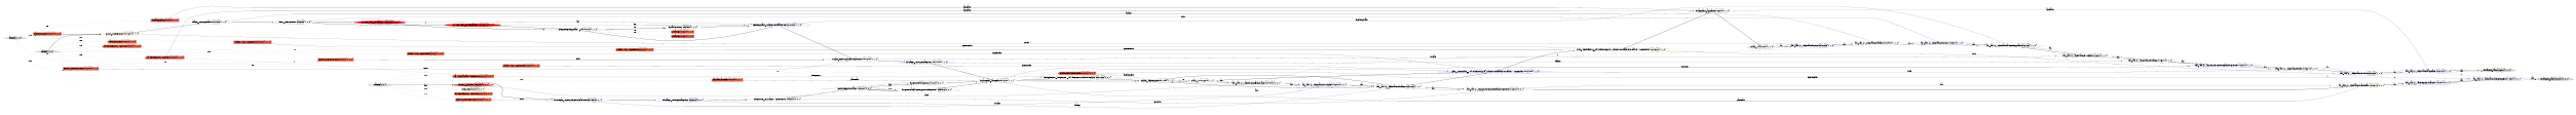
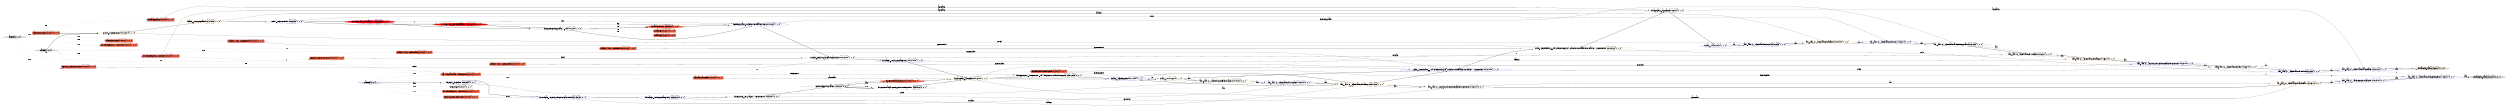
  digraph {
    rankdir=LR
    node [color=gray40 fillcolor=white shape=ellipse style=filled]
    edge [arrowhead=box style=bold]
    n1 [color=darkorange fillcolor=tomato label="List<RemoteRepository> repositories@@@2@@@['1', '0', '0']" shape=box]
    n2 [label="hash = hash * 31 + Objects.hashCode(collect)@@@35@@@['1', '1', '0']"]
    n3 [color=darkorange label="hash = hash * 31 + Objects.hashCode(parentRealm)@@@23@@@['0', '0', '1']"]
    n4 [color=blue label="hash = hash * 31 + Objects.hashCode(resolve)@@@36@@@['1', '1', '0']"]
    n5 [color=blue label="hash = hash * 31 + this.foreignImports.hashCode()@@@24@@@['0', '0', '1']"]
    n6 [color=blue label="hash = hash * 31 + Objects.hashCode(aggregating)@@@37@@@['1', '1', '0']"]
    n7 [color=darkorange fillcolor=tomato label="RepositorySystemSession session@@@2@@@['1', '0', '0']" shape=box]
    n8 [label="workspace = RepositoryUtils.getWorkspace(session)@@@13@@@['1', '1', '0']"]
    n9 [label="hash = hash * 31 + Objects.hashCode(workspace)@@@32@@@['1', '1', '0']"]
    n10 [color=blue label="this.localRepo = session.getLocalRepository()@@@14@@@['1', '1', '0']"]
    n11 [color=blue label="dependencyArtifacts = Collections.unmodifiableSet(deps)@@@12@@@['1', '1', '0']"]
    n12 [label="hash = hash * 31 + Objects.hashCode(dependencyArtifacts)@@@31@@@['1', '1', '0']"]
    n13 [color=darkorange label="int hash = 17@@@18@@@['1', '1', '1']"]
    n14 [color=blue label="this.filter = dependencyFilter@@@17@@@['1', '1', '1']"]
    n15 [color=blue label="collect = scopesToCollect == null? Collections.emptySet(): Collections.unmodifiableSet(new HashSet<>(scopesToCollect))@@@24@@@['1', '1', '0']"]
    n16 [color=darkorange label="hash = hash * 31 + CacheUtils.pluginHashCode(plugin)@@@19@@@['0', '0', '1']"]
    n17 [color=darkorange label="hash = hash * 31 + Objects.hashCode(localRepo)@@@21@@@['1', '1', '1']"]
    n18 [color=darkorange label="resolve = scopesToResolve == null? Collections.emptySet(): Collections.unmodifiableSet(new HashSet<>(scopesToResolve))@@@25@@@['1', '1', '0']"]
    n19 [color=blue label="hash = hash * 31 + Objects.hashCode(workspace)@@@20@@@['0', '0', '1']"]
    n20 [color=darkorange fillcolor=lightgray label="this.hashCode = hash@@@38@@@['1', '1', '0']"]
    n21 [color=darkorange fillcolor=tomato label="Artifact dep@@@8@@@['0', '1', '0']" shape=box]
    n22 [label="this.repositories.addAll(repository.getMirroredRepositories())@@@9@@@['0', '0', '1']"]
    n23 [label="repository.isRepositoryManager()@@@8@@@['0', '0', '1']" shape=diamond]
    n24 [color=darkorange label="this.parentRealm = parentRealm@@@15@@@['1', '1', '1']"]
-   n25 [label="this.repositories.add(repository)@@@12@@@['0', '0', '1']"]
+   n25 [fillcolor=tomato label="this.repositories.add(repository)@@@12@@@['0', '0', '1']"]
    n26 [label="this.foreignImports = (foreignImports != null)? foreignImports: Collections.emptyMap()@@@16@@@['0', '0', '1']"]
    n27 [color=blue label="hash = hash * 31 + RepositoryUtils.repositoriesHashCode(repositories)@@@34@@@['1', '1', '0']"]
    n28 [color=blue fillcolor=tomato label="List<RemoteRepository> repositories@@@2@@@['1', '1', '0']" shape=box]
    n29 [fillcolor=tomato label="Map<String,ClassLoader> foreignImports@@@2@@@['0', '0', '1']" shape=box]
    n30 [label="this.aggregating = aggregating@@@26@@@['1', '1', '0']"]
    n31 [color=blue label="int hash = 17@@@27@@@['1', '1', '0']"]
    n32 [color=blue fillcolor=lightgray label="CacheKey['0', '0', '1']" shape=diamond]
    n33 [fillcolor=tomato label="DependencyFilter dependencyFilter@@@2@@@['0', '0', '1']" shape=box]
-   n34 [color=blue fillcolor=tomato label="this.plugin = plugin.clone()@@@3@@@['0', '0', '1']"]
+   n34 [color=blue label="this.plugin = plugin.clone()@@@3@@@['0', '0', '1']"]
    n35 [color=darkorange label="Plugin plugin@@@2@@@['0', '0', '1']" shape=box]
    n36 [color=darkorange fillcolor=tomato label="List<RemoteRepository> repositories@@@2@@@['0', '0', '1']" shape=box]
    n37 [fillcolor=tomato label="RepositorySystemSession session@@@2@@@['0', '0', '1']" shape=box]
    n38 [fillcolor=tomato label="ClassLoader parentRealm@@@2@@@['0', '0', '1']" shape=box]
    n39 [color=blue label="hash = hash * 31 + Objects.hashCode(dependencyFilter)@@@25@@@['0', '0', '1']"]
    n40 [color=blue label="this.workspace = RepositoryUtils.getWorkspace(session)@@@4@@@['0', '0', '1']"]
    n41 [fillcolor=lightgray label="this.hashCode = hash@@@26@@@['0', '0', '1']"]
    n42 [color=darkorange label="hash = hash * 31 + Objects.hashCode(localRepo)@@@33@@@['1', '1', '0']"]
    n43 [color=darkorange label="hash = hash * 31 + Objects.hashCode(artifactId)@@@29@@@['1', '1', '0']"]
    n44 [color=blue label="hash = hash * 31 + Objects.hashCode(version)@@@30@@@['1', '1', '0']"]
    n45 [color=blue fillcolor=tomato label="RepositorySystemSession session@@@2@@@['0', '1', '0']" shape=box]
    n46 [label="hash = hash * 31 + RepositoryUtils.repositoriesHashCode(repositories)@@@22@@@['0', '0', '1']"]
    n47 [fillcolor=lightgray label="CacheKey['1', '0', '0']" shape=diamond]
    n48 [color=darkorange label="groupId = project.getGroupId()@@@3@@@['1', '1', '0']"]
    n49 [color=darkorange fillcolor=tomato label="Collection<String> scopesToResolve@@@2@@@['1', '0', '0']" shape=box]
    n50 [fillcolor=tomato label="Collection<String> scopesToCollect@@@2@@@['1', '0', '0']" shape=box]
    n51 [fillcolor=tomato label="MavenProject project@@@2@@@['1', '0', '0']" shape=box]
    n52 [fillcolor=tomato label="Collection<String> scopesToCollect@@@2@@@['0', '1', '0']" shape=box]
    n53 [color=darkorange label="artifactId = project.getArtifactId()@@@4@@@['1', '1', '0']"]
    n54 [color=blue label="hash = hash * 31 + Objects.hashCode(groupId)@@@28@@@['1', '1', '0']"]
    n55 [fillcolor=lightgray label="CacheKey['0', '1', '0']" shape=diamond]
    n56 [color=blue fillcolor=tomato label="boolean aggregating@@@2@@@['0', '1', '0']" shape=box]
    n57 [color=blue fillcolor=tomato label="Collection<String> scopesToResolve@@@2@@@['0', '1', '0']" shape=box]
    n58 [fillcolor=tomato label="MavenProject project@@@2@@@['0', '1', '0']" shape=box]
    n59 [color=blue fillcolor=tomato label="Artifact dep@@@8@@@['1', '0', '0']" shape=box]
    n60 [color=blue label="this.localRepo = session.getLocalRepository()@@@5@@@['0', '0', '1']"]
    n61 [label="this.repositories = new ArrayList<>(repositories.size())@@@6@@@['0', '0', '1']"]
    n62 [color=blue label="version = project.getVersion()@@@5@@@['1', '1', '0']"]
    n63 [label="project.getDependencyArtifacts() != null@@@7@@@['1', '1', '0']" shape=diamond]
-   n64 [label="deps.add(dep.toString())@@@9@@@['1', '1', '0']"]
+   n64 [fillcolor=tomato label="deps.add(dep.toString())@@@9@@@['1', '1', '0']"]
    n65 [color=blue fillcolor=red label="Set<String> deps = new HashSet<>()@@@6@@@['1', '0', '0']"]
    n66 [color=darkorange fillcolor=red label="Set<String> deps = new LinkedHashSet<>()@@@6@@@['0', '1', '0']"]
    n2 -> n3 [label=0 style=dashed]
    n2 -> n4 [arrowhead=dot label=hash style=solid]
    n2 -> n4 [arrowhead=dot]
    n3 -> n5
    n3 -> n5 [arrowhead=dot label=hash style=solid]
    n4 -> n5 [arrowhead=tee label=0 style=dashed]
    n4 -> n6 [arrowhead=dot label=hash style=solid]
    n4 -> n6 [arrowhead=dot]
    n5 -> n39 [arrowhead=dot label=hash style=solid]
    n5 -> n39 [arrowhead=tee]
    n6 -> n20 [arrowhead=tee]
    n6 -> n20 [arrowhead=dot label=hash style=solid]
    n6 -> n39 [arrowhead=tee label=0 style=dashed]
    n7 -> n8 [label=session style=solid]
    n8 -> n9 [arrowhead=dot label=workspace style=solid]
    n8 -> n10 [arrowhead=dot]
    n9 -> n42 [arrowhead=dot label=hash style=solid]
    n9 -> n42 [arrowhead=tee]
    n10 -> n24 [arrowhead=tee]
    n10 -> n42 [label=localRepo style=solid]
    n11 -> n8 [arrowhead=dot]
    n11 -> n12 [label=dependencyArtifacts style=solid]
    n12 -> n9 [arrowhead=tee]
    n12 -> n9 [arrowhead=tee label=hash style=solid]
    n13 -> n14 [arrowhead=dot]
    n13 -> n15 [arrowhead=dot]
    n13 -> n16 [label=hash style=solid]
    n13 -> n16 [arrowhead=tee]
    n14 -> n13 [arrowhead=dot]
    n14 -> n13 [arrowhead=dot label=true style=dotted]
    n14 -> n17 [arrowhead=tee]
    n14 -> n17 [label=false style=dotted]
    n15 -> n2 [arrowhead=tee label=collect style=solid]
    n15 -> n18 [arrowhead=tee]
    n16 -> n19
    n16 -> n19 [arrowhead=tee label=hash style=solid]
    n17 -> n14
    n17 -> n15
    n17 -> n46 [label=hash style=solid]
    n17 -> n46 [arrowhead=dot]
    n18 -> n4 [arrowhead=tee label=resolve style=solid]
    n18 -> n30 [arrowhead=tee]
    n19 -> n17 [label=hash style=solid]
    n19 -> n17
    n22 -> n23 [arrowhead=tee]
    n22 -> n24 [arrowhead=tee]
    n23 -> n22 [arrowhead=dot]
    n23 -> n22 [label=true style=dotted]
    n23 -> n25 [label=false style=dotted]
    n23 -> n25
    n24 -> n3 [arrowhead=tee label=parentRealm style=solid]
    n24 -> n14 [arrowhead=tee]
    n24 -> n26 [arrowhead=tee]
    n24 -> n27 [label=repositories style=solid]
    n25 -> n23 [arrowhead=tee style=solid]
    n25 -> n24 [arrowhead=dot]
    n26 -> n14 [arrowhead=dot]
    n27 -> n2 [label=hash style=solid]
    n27 -> n2 [arrowhead=tee]
    n28 -> n29 [arrowhead=tee label=0 style=dashed]
    n28 -> n30 [arrowhead=tee label=aggregating style=solid]
    n29 -> n26 [label=foreignImports style=solid]
    n30 -> n6 [label=aggregating style=solid]
    n30 -> n31 [arrowhead=dot]
    n31 -> n54 [arrowhead=tee label=hash style=solid]
    n31 -> n54 [arrowhead=dot]
    n32 -> n29 [label=true style=dotted]
    n32 -> n33 [label=true style=dotted]
    n32 -> n34
    n32 -> n35 [arrowhead=tee label=hash style=dotted]
    n32 -> n36 [arrowhead=tee label=true style=dotted]
    n32 -> n37 [arrowhead=tee label=true style=dotted]
    n32 -> n38 [arrowhead=dot label=true style=dotted]
    n33 -> n14 [arrowhead=tee label=dependencyFilter style=solid]
    n33 -> n39 [arrowhead=dot label=dependencyFilter style=solid]
    n34 -> n16 [arrowhead=dot label=plugin style=solid]
    n34 -> n40 [arrowhead=dot]
    n37 -> n40 [arrowhead=tee label=session style=solid]
    n38 -> n24 [arrowhead=tee label=parentRealm style=solid]
    n39 -> n41 [label=hash style=solid]
    n39 -> n41
    n40 -> n19 [arrowhead=dot label=workspace style=solid]
    n40 -> n60 [arrowhead=tee]
    n42 -> n27 [label=hash style=solid]
    n42 -> n27 [arrowhead=dot]
    n43 -> n44
    n43 -> n44 [arrowhead=dot label=hash style=solid]
    n44 -> n12 [label=hash style=solid]
    n44 -> n12 [arrowhead=dot]
    n45 -> n8 [arrowhead=dot label=session style=solid]
    n46 -> n3 [arrowhead=dot label=hash style=solid]
    n46 -> n3 [arrowhead=tee]
    n47 -> n1 [label=true style=dotted]
    n47 -> n7 [label=true style=dotted]
    n47 -> n28 [label=true style=dotted]
    n47 -> n48
    n47 -> n49 [arrowhead=tee label=true style=dotted]
    n47 -> n50 [arrowhead=tee label=true style=dotted]
    n47 -> n51 [arrowhead=dot label=true style=dotted]
    n47 -> n52 [arrowhead=tee label=true style=dotted]
    n48 -> n53 [arrowhead=tee]
    n48 -> n54 [label=groupId style=solid]
    n49 -> n18 [arrowhead=tee label=scopesToResolve style=solid]
    n50 -> n15 [label=scopesToCollect style=solid]
    n52 -> n15 [label=scopesToCollect style=solid]
    n53 -> n43 [arrowhead=dot label=artifactId style=solid]
    n53 -> n62 [arrowhead=tee]
    n54 -> n16 [arrowhead=dot label=0 style=dashed]
    n54 -> n43 [arrowhead=dot label=hash style=solid]
    n54 -> n43
    n55 -> n28 [arrowhead=tee label=true style=dotted]
    n55 -> n45 [label=true style=dotted]
    n55 -> n56 [label=true style=dotted]
    n55 -> n57 [arrowhead=tee label=true style=dotted]
    n55 -> n58 [label=true style=dotted]
    n56 -> n30 [label=aggregating style=solid]
    n57 -> n18 [arrowhead=dot label=scopesToResolve style=solid]
    n58 -> n48 [arrowhead=dot]
    n60 -> n17 [label=localRepo style=solid]
    n60 -> n61
    n61 -> n23 [arrowhead=dot]
    n61 -> n46 [label=repositories style=solid]
    n62 -> n44 [arrowhead=tee label=version style=solid]
    n62 -> n65
    n62 -> n66
    n63 -> n11 [arrowhead=dot]
    n63 -> n21 [label=true style=dotted]
    n63 -> n59 [arrowhead=tee label=true style=dotted]
    n63 -> n64 [label=true style=dotted]
    n63 -> n64
    n64 -> n11
    n65 -> n11 [arrowhead=dot label=deps style=solid]
    n65 -> n63
    n65 -> n66 [label=0 style=dashed]
    n66 -> n11 [arrowhead=dot label=deps style=solid]
    n66 -> n63
  }
